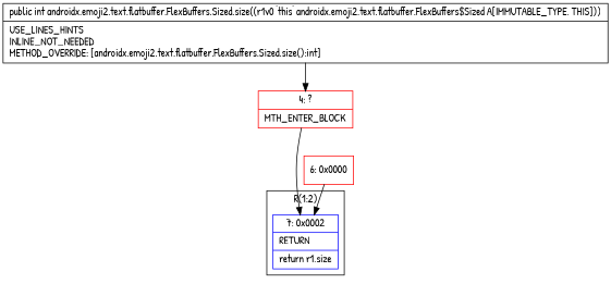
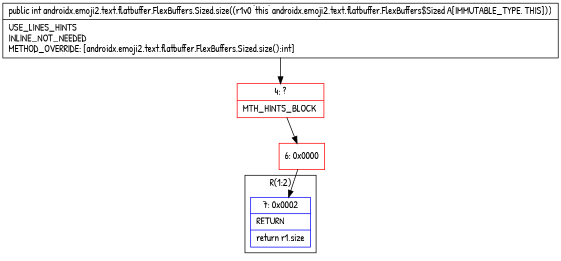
  digraph {
    fontname="Patrick Hand"
    node [color=red fontname="Patrick Hand" shape=record]
    edge [fontname="Patrick Hand"]
    n1 [color=blue label="{7\:\ 0x0002|RETURN\l|return r1.size\l}"]
-   n2 [label="{4\:\ ?|MTH_ENTER_BLOCK\l}"]
+   n2 [label="{4\:\ ?|MTH_HINTS_BLOCK\l}"]
    n3 [label="{6\:\ 0x0000}"]
    n4 [label="{public int androidx.emoji2.text.flatbuffer.FlexBuffers.Sized.size((r1v0 'this' androidx.emoji2.text.flatbuffer.FlexBuffers$Sized A[IMMUTABLE_TYPE, THIS]))  | USE_LINES_HINTS\lINLINE_NOT_NEEDED\lMETHOD_OVERRIDE: [androidx.emoji2.text.flatbuffer.FlexBuffers.Sized.size():int]\l}" color=""]
    subgraph cluster_1 {
      label="R(1:2)"
      n1
    }
-   n2 -> n1
+   n2 -> n3
    n3 -> n1
    n4 -> n2
  }
